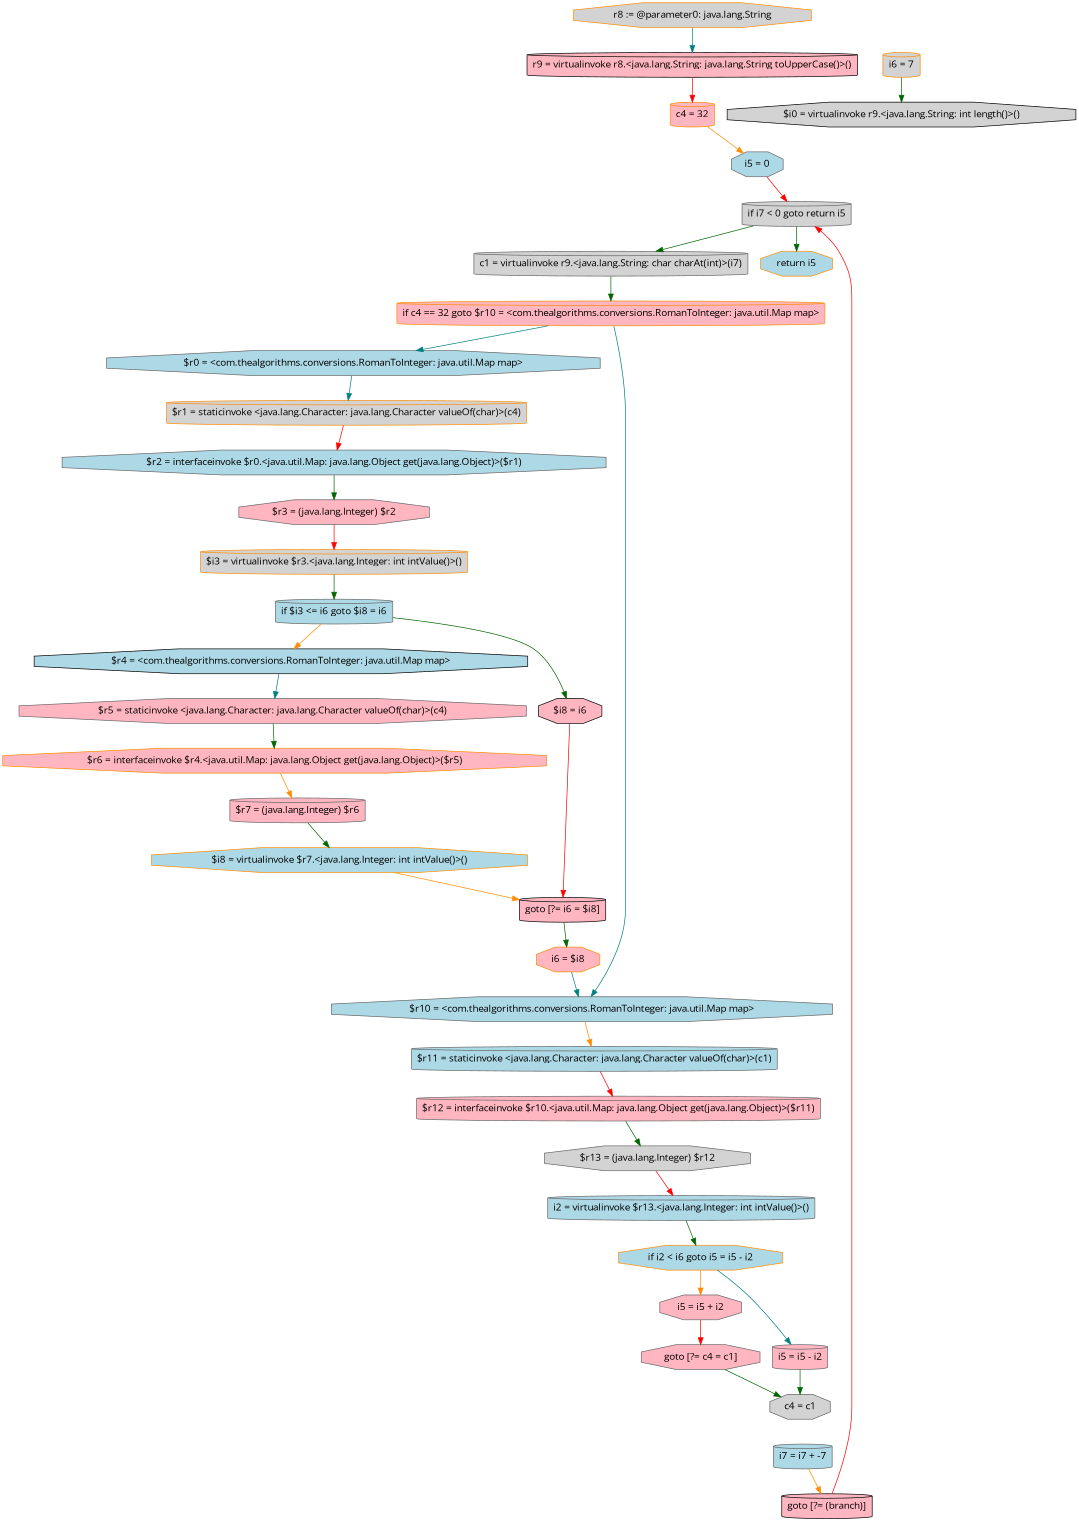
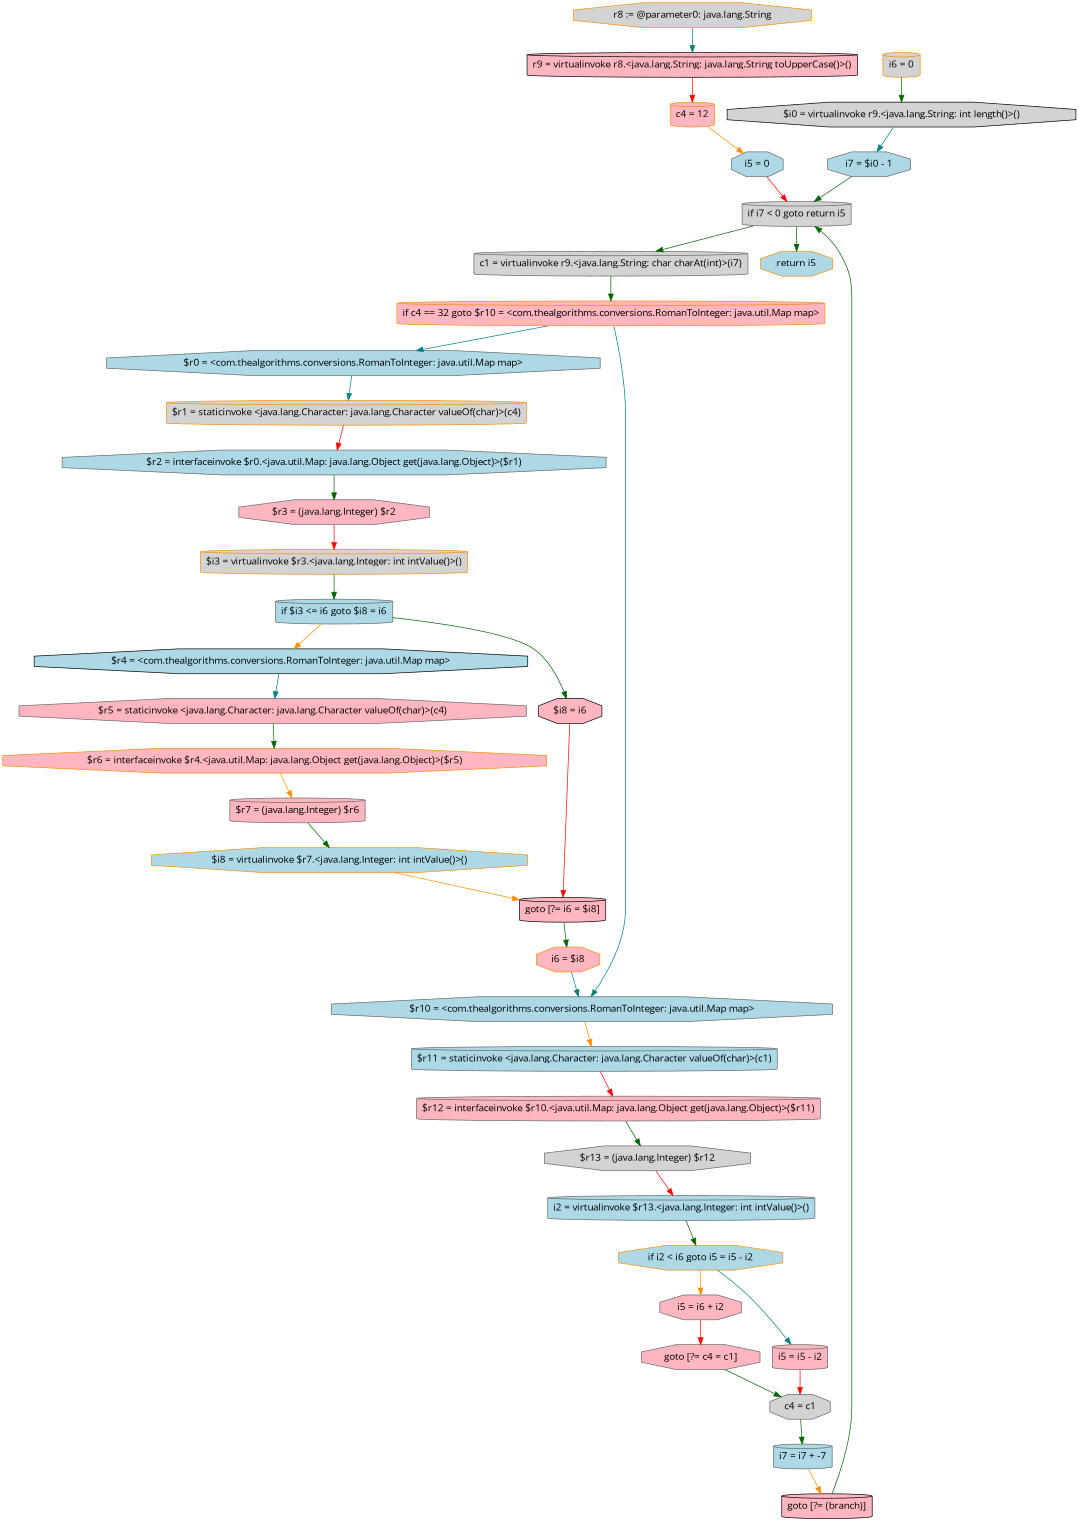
  digraph {
    fontname="Open Sans"
    node [color=gray40 fillcolor=lightpink fontname="Open Sans" shape=octagon style=filled]
    edge [color=darkgreen fontname="Open Sans"]
    "r8 := @parameter0: java.lang.String" [color=darkorange fillcolor=lightgrey]
    "r9 = virtualinvoke r8.<java.lang.String: java.lang.String toUpperCase()>()" [color=black shape=cylinder]
-   "c4 = 32" [color=darkorange shape=cylinder]
+   "c4 = 32" [color=darkorange shape=cylinder label="c4 = 12"]
    "i5 = 0" [fillcolor=lightblue]
    "if i7 < 0 goto return i5" [fillcolor=lightgrey shape=cylinder]
-   "i6 = 0" [color=darkorange fillcolor=lightgrey shape=cylinder label="i6 = 7"]
+   "i6 = 0" [color=darkorange fillcolor=lightgrey shape=cylinder]
    "$i0 = virtualinvoke r9.<java.lang.String: int length()>()" [color=black fillcolor=lightgrey]
+   "i7 = $i0 - 1" [fillcolor=lightblue]
    "c1 = virtualinvoke r9.<java.lang.String: char charAt(int)>(i7)" [fillcolor=lightgrey shape=cylinder]
    "return i5" [color=darkorange fillcolor=lightblue]
    "if c4 == 32 goto $r10 = <com.thealgorithms.conversions.RomanToInteger: java.util.Map map>" [color=darkorange shape=cylinder]
    "$r0 = <com.thealgorithms.conversions.RomanToInteger: java.util.Map map>" [fillcolor=lightblue]
    "$r10 = <com.thealgorithms.conversions.RomanToInteger: java.util.Map map>" [fillcolor=lightblue]
    "$r1 = staticinvoke <java.lang.Character: java.lang.Character valueOf(char)>(c4)" [color=darkorange fillcolor=lightgrey shape=cylinder]
    "$r11 = staticinvoke <java.lang.Character: java.lang.Character valueOf(char)>(c1)" [fillcolor=lightblue shape=cylinder]
    "$r2 = interfaceinvoke $r0.<java.util.Map: java.lang.Object get(java.lang.Object)>($r1)" [fillcolor=lightblue]
    "$r3 = (java.lang.Integer) $r2"
    "$i3 = virtualinvoke $r3.<java.lang.Integer: int intValue()>()" [color=darkorange fillcolor=lightgrey shape=cylinder]
    "if $i3 <= i6 goto $i8 = i6" [fillcolor=lightblue shape=cylinder]
    "$r4 = <com.thealgorithms.conversions.RomanToInteger: java.util.Map map>" [color=black fillcolor=lightblue]
    "$i8 = i6" [color=black]
    "$r5 = staticinvoke <java.lang.Character: java.lang.Character valueOf(char)>(c4)"
    "goto [?= i6 = $i8]" [color=black shape=cylinder]
    "$r6 = interfaceinvoke $r4.<java.util.Map: java.lang.Object get(java.lang.Object)>($r5)" [color=darkorange]
    "$r7 = (java.lang.Integer) $r6" [shape=cylinder]
    "$i8 = virtualinvoke $r7.<java.lang.Integer: int intValue()>()" [color=darkorange fillcolor=lightblue]
    "i6 = $i8" [color=darkorange]
    "$r12 = interfaceinvoke $r10.<java.util.Map: java.lang.Object get(java.lang.Object)>($r11)" [shape=cylinder]
    "$r13 = (java.lang.Integer) $r12" [fillcolor=lightgrey]
    "i2 = virtualinvoke $r13.<java.lang.Integer: int intValue()>()" [fillcolor=lightblue shape=cylinder]
    "if i2 < i6 goto i5 = i5 - i2" [color=darkorange fillcolor=lightblue]
-   "i5 = i5 + i2"
+   "i5 = i5 + i2" [label="i5 = i6 + i2"]
    "i5 = i5 - i2" [shape=cylinder]
    "goto [?= c4 = c1]"
    "c4 = c1" [fillcolor=lightgrey]
    n36 [fillcolor=lightblue label="i7 = i7 + -7" shape=cylinder]
    "goto [?= (branch)]" [color=black shape=cylinder]
    "r8 := @parameter0: java.lang.String" -> "r9 = virtualinvoke r8.<java.lang.String: java.lang.String toUpperCase()>()" [color=teal]
    "r9 = virtualinvoke r8.<java.lang.String: java.lang.String toUpperCase()>()" -> "c4 = 32" [color=red]
    "c4 = 32" -> "i5 = 0" [color=darkorange]
    "i5 = 0" -> "if i7 < 0 goto return i5" [color=red]
    "if i7 < 0 goto return i5" -> "c1 = virtualinvoke r9.<java.lang.String: char charAt(int)>(i7)"
    "if i7 < 0 goto return i5" -> "return i5"
    "i6 = 0" -> "$i0 = virtualinvoke r9.<java.lang.String: int length()>()"
+   "$i0 = virtualinvoke r9.<java.lang.String: int length()>()" -> "i7 = $i0 - 1" [color=teal]
+   "i7 = $i0 - 1" -> "if i7 < 0 goto return i5"
    "c1 = virtualinvoke r9.<java.lang.String: char charAt(int)>(i7)" -> "if c4 == 32 goto $r10 = <com.thealgorithms.conversions.RomanToInteger: java.util.Map map>"
    "if c4 == 32 goto $r10 = <com.thealgorithms.conversions.RomanToInteger: java.util.Map map>" -> "$r0 = <com.thealgorithms.conversions.RomanToInteger: java.util.Map map>" [color=teal]
    "if c4 == 32 goto $r10 = <com.thealgorithms.conversions.RomanToInteger: java.util.Map map>" -> "$r10 = <com.thealgorithms.conversions.RomanToInteger: java.util.Map map>" [color=teal]
    "$r0 = <com.thealgorithms.conversions.RomanToInteger: java.util.Map map>" -> "$r1 = staticinvoke <java.lang.Character: java.lang.Character valueOf(char)>(c4)" [color=teal]
    "$r10 = <com.thealgorithms.conversions.RomanToInteger: java.util.Map map>" -> "$r11 = staticinvoke <java.lang.Character: java.lang.Character valueOf(char)>(c1)" [color=darkorange]
    "$r1 = staticinvoke <java.lang.Character: java.lang.Character valueOf(char)>(c4)" -> "$r2 = interfaceinvoke $r0.<java.util.Map: java.lang.Object get(java.lang.Object)>($r1)" [color=red]
    "$r11 = staticinvoke <java.lang.Character: java.lang.Character valueOf(char)>(c1)" -> "$r12 = interfaceinvoke $r10.<java.util.Map: java.lang.Object get(java.lang.Object)>($r11)" [color=red]
    "$r2 = interfaceinvoke $r0.<java.util.Map: java.lang.Object get(java.lang.Object)>($r1)" -> "$r3 = (java.lang.Integer) $r2"
    "$r3 = (java.lang.Integer) $r2" -> "$i3 = virtualinvoke $r3.<java.lang.Integer: int intValue()>()" [color=red]
    "$i3 = virtualinvoke $r3.<java.lang.Integer: int intValue()>()" -> "if $i3 <= i6 goto $i8 = i6"
    "if $i3 <= i6 goto $i8 = i6" -> "$r4 = <com.thealgorithms.conversions.RomanToInteger: java.util.Map map>" [color=darkorange]
    "if $i3 <= i6 goto $i8 = i6" -> "$i8 = i6"
    "$r4 = <com.thealgorithms.conversions.RomanToInteger: java.util.Map map>" -> "$r5 = staticinvoke <java.lang.Character: java.lang.Character valueOf(char)>(c4)" [color=teal]
    "$i8 = i6" -> "goto [?= i6 = $i8]" [color=red]
    "$r5 = staticinvoke <java.lang.Character: java.lang.Character valueOf(char)>(c4)" -> "$r6 = interfaceinvoke $r4.<java.util.Map: java.lang.Object get(java.lang.Object)>($r5)"
    "goto [?= i6 = $i8]" -> "i6 = $i8"
    "$r6 = interfaceinvoke $r4.<java.util.Map: java.lang.Object get(java.lang.Object)>($r5)" -> "$r7 = (java.lang.Integer) $r6" [color=darkorange]
    "$r7 = (java.lang.Integer) $r6" -> "$i8 = virtualinvoke $r7.<java.lang.Integer: int intValue()>()"
    "$i8 = virtualinvoke $r7.<java.lang.Integer: int intValue()>()" -> "goto [?= i6 = $i8]" [color=darkorange]
    "i6 = $i8" -> "$r10 = <com.thealgorithms.conversions.RomanToInteger: java.util.Map map>" [color=teal]
    "$r12 = interfaceinvoke $r10.<java.util.Map: java.lang.Object get(java.lang.Object)>($r11)" -> "$r13 = (java.lang.Integer) $r12"
    "$r13 = (java.lang.Integer) $r12" -> "i2 = virtualinvoke $r13.<java.lang.Integer: int intValue()>()" [color=red]
    "i2 = virtualinvoke $r13.<java.lang.Integer: int intValue()>()" -> "if i2 < i6 goto i5 = i5 - i2"
    "if i2 < i6 goto i5 = i5 - i2" -> "i5 = i5 + i2" [color=darkorange]
    "if i2 < i6 goto i5 = i5 - i2" -> "i5 = i5 - i2" [color=teal]
    "i5 = i5 + i2" -> "goto [?= c4 = c1]" [color=red]
-   "i5 = i5 - i2" -> "c4 = c1"
+   "i5 = i5 - i2" -> "c4 = c1" [color=red]
    "goto [?= c4 = c1]" -> "c4 = c1"
+   "c4 = c1" -> n36
    n36 -> "goto [?= (branch)]" [color=darkorange]
-   "goto [?= (branch)]" -> "if i7 < 0 goto return i5" [color=red]
+   "goto [?= (branch)]" -> "if i7 < 0 goto return i5"
  }
